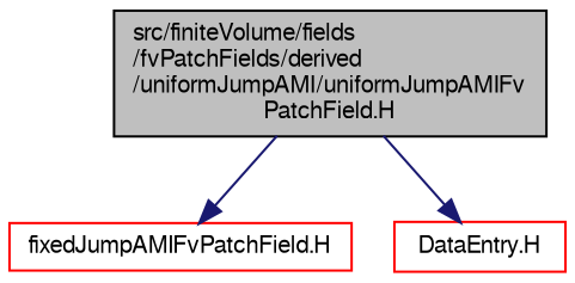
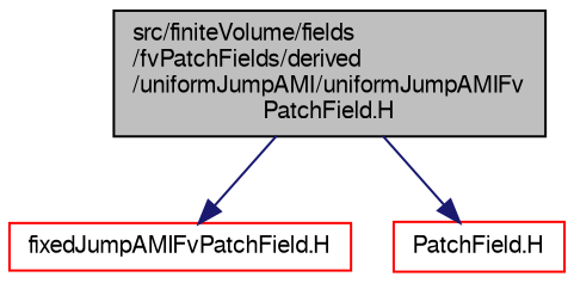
  digraph {
    node [color=red fontname=FreeSans fontsize=10 shape=record]
    edge [color=midnightblue fontname=FreeSans fontsize=10 labelfontname=FreeSans labelfontsize=10 style=solid]
    n1 [color=black fillcolor=grey75 fontcolor=black height=0.2 label="src/finiteVolume/fields\l/fvPatchFields/derived\l/uniformJumpAMI/uniformJumpAMIFv\lPatchField.H" style=filled width=0.4]
    n2 [height=0.2 label="fixedJumpAMIFvPatchField.H" width=0.4]
-   n3 [height=0.2 label="DataEntry.H" width=0.4]
+   n3 [height=0.2 label="PatchField.H" width=0.4]
    n1 -> n2
    n1 -> n3
  }
